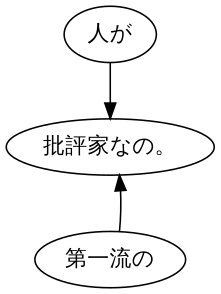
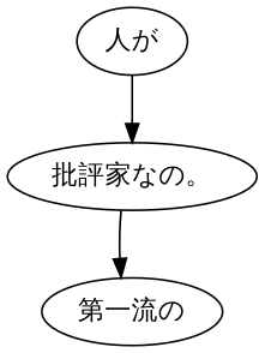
  digraph {
    n1 [label="人が"]
    n2 [label="批評家なの。"]
    n3 [label="第一流の"]
    n1 -> n2
-   n3 -> n2
+   n2 -> n3
  }
